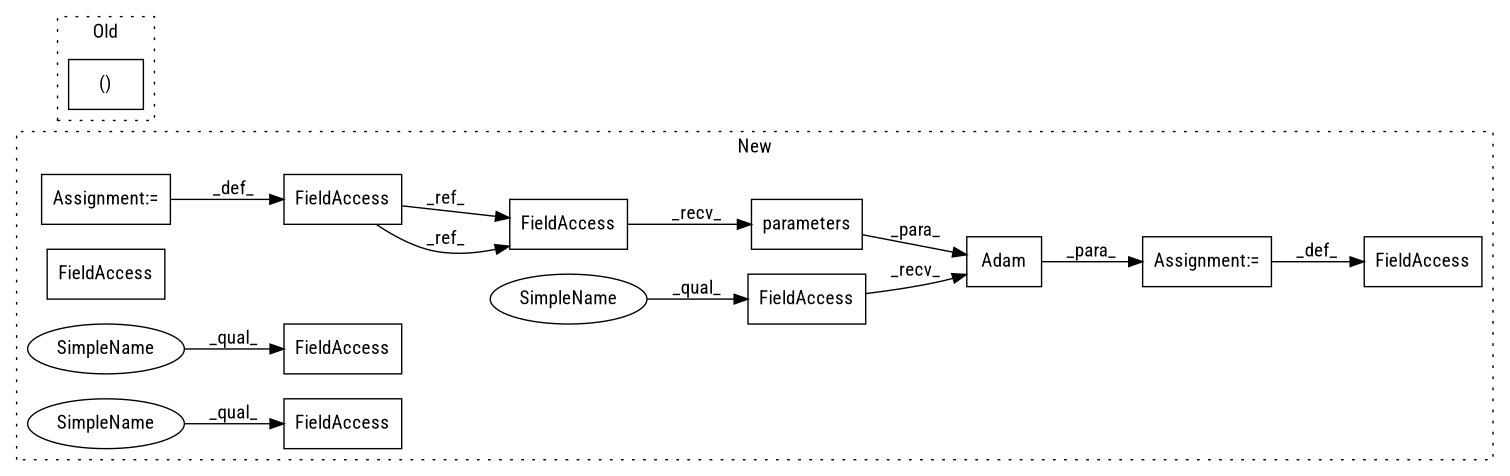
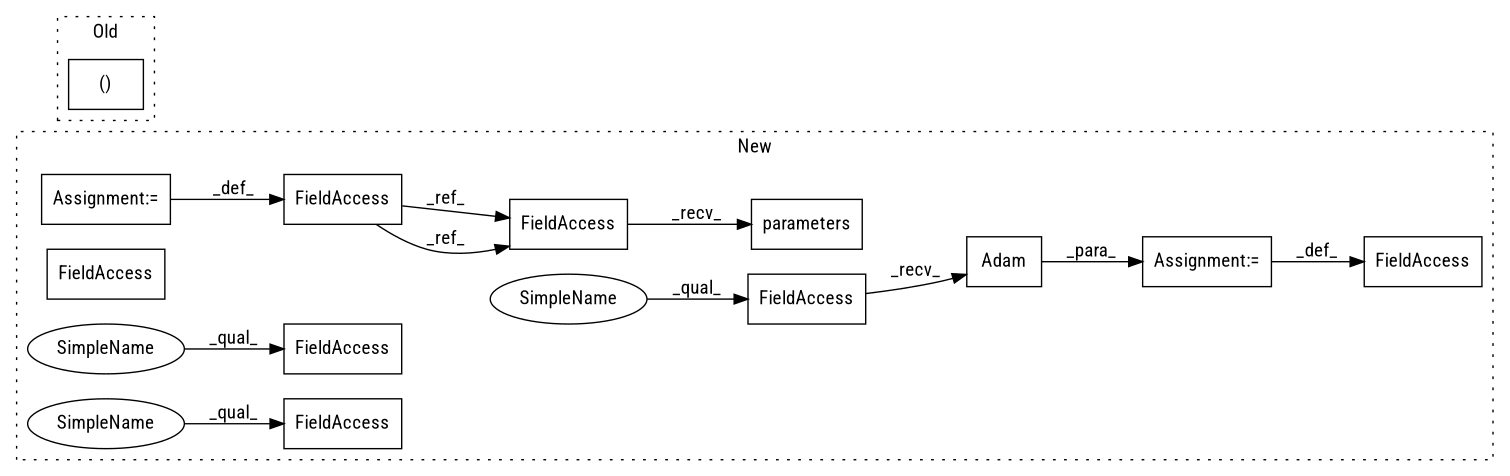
  digraph {
    rankdir=LR
    fontname="Roboto Condensed"
    node [a=22 l=3 s=2680 shape=box fontname="Roboto Condensed"]
    edge [fontname="Roboto Condensed"]
    n1 [a=32 l="5,1" label=Adam s="2692,2784"]
    n2 [l=11 label=FieldAccess]
    n3 [a=7 l=1 label="Assignment:=" s=2679]
    n4 [l=8 label=FieldAccess s=2801]
    n5 [l=9 label=FieldAccess s=2670]
    n6 [a=7 l=1 label="Assignment:=" s=2358]
    n7 [label=FieldAccess s=2511]
    n8 [label=FieldAccess s=2729]
    n9 [a=32 l=12 label=parameters s=2733]
    n10 [l=10 label=FieldAccess s=2868]
    n11 [a=42 l=5 label=SimpleName s=2801 shape=ellipse]
    n12 [a=42 l=5 label=SimpleName shape=ellipse]
    n13 [a=42 l=5 label=SimpleName s=2868 shape=ellipse]
    n14 [label=FieldAccess s=2729]
    n15 [a=106 l=53 label="()" s=2127]
    subgraph cluster_1 {
      label=New
      style=dotted
      n1
      n2
      n3
      n4
      n5
      n6
      n7
      n8
      n9
      n10
      n11
      n12
      n13
      n14
    }
    subgraph cluster_2 {
      label=Old
      style=dotted
      n15
    }
    n1 -> n3 [label=_para_]
    n2 -> n1 [label=_recv_]
    n3 -> n5 [label=_def_]
    n6 -> n7 [label=_def_]
    n7 -> n14 [label=_ref_]
    n7 -> n14 [label=_ref_]
-   n9 -> n1 [label=_para_]
    n11 -> n4 [label=_qual_]
    n12 -> n2 [label=_qual_]
    n13 -> n10 [label=_qual_]
    n14 -> n9 [label=_recv_]
  }
